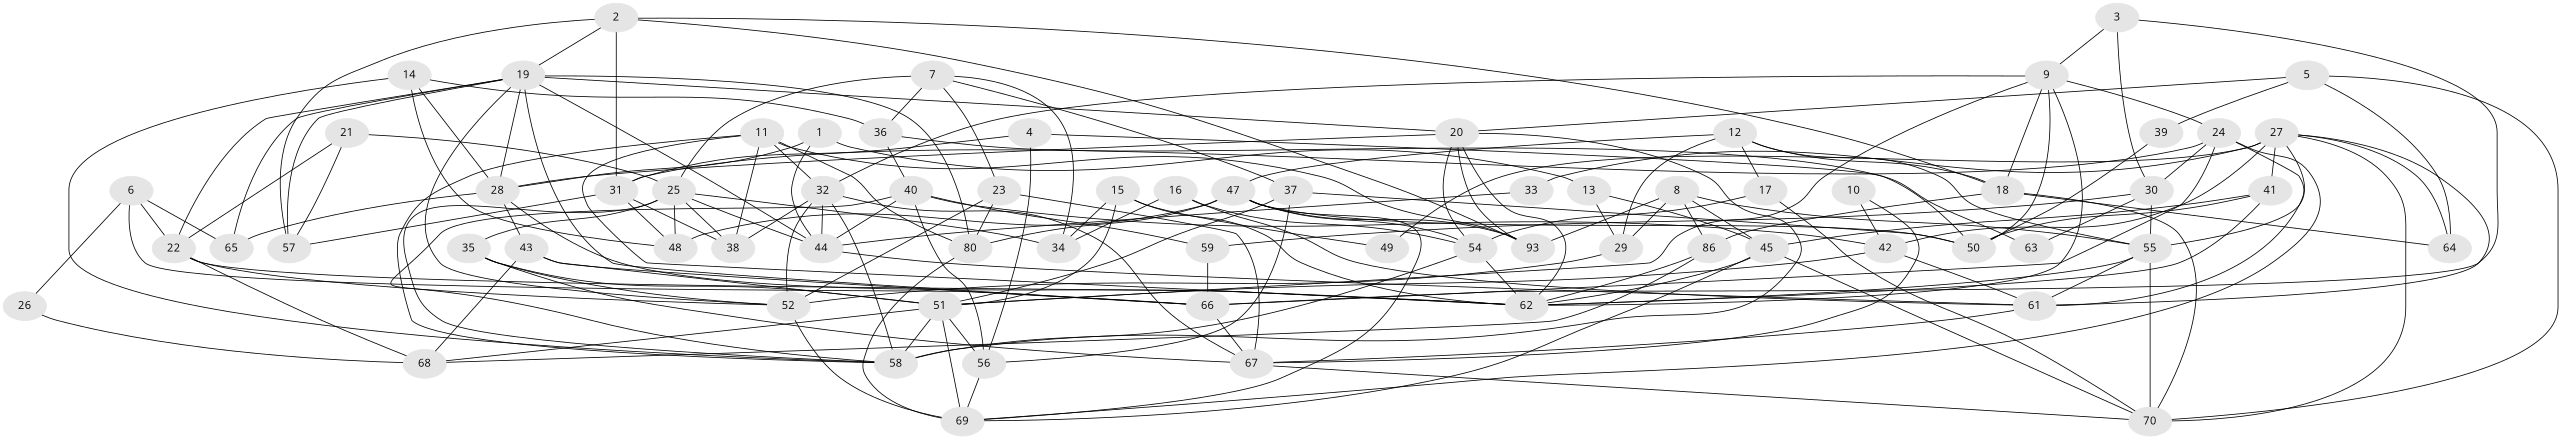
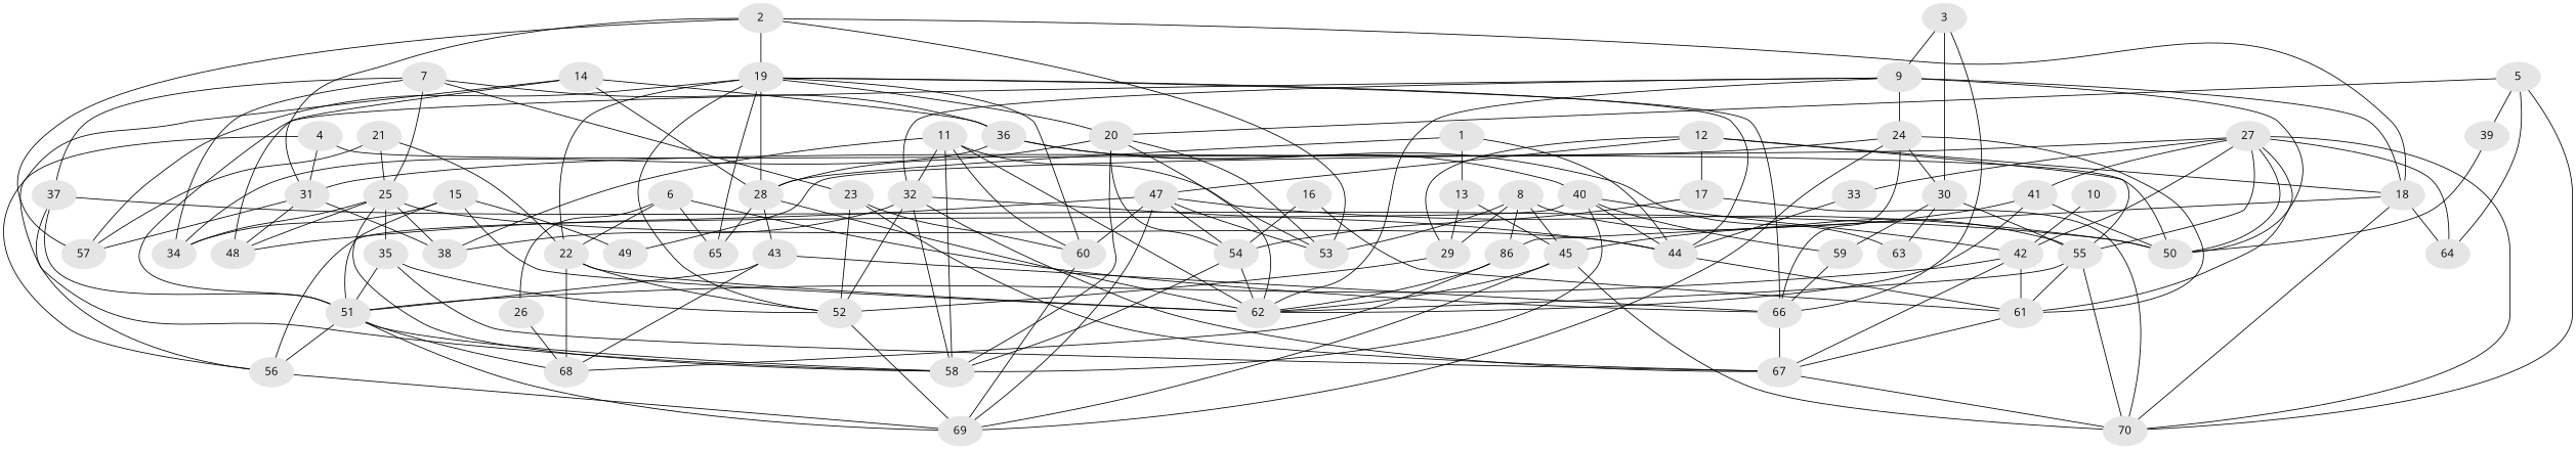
  graph {
    fontname="Open Sans"
    node [color=gray90 fontname="Open Sans" style=filled]
    edge [fontname="Open Sans" weight=1.0]
    1
    13
    28
    44
    29
    45
    65
    62
    43
    61
    2
    18
    19
    31
-   53 [label=93]
+   53
    57
    64
    70
    n19 [label=86]
    66
    20
    22
-   60 [label=80]
+   60
    52
    38
    48
    3
    9
    30
    50
    24
    32
    51
    55
    59
    63
    67
    4
    56
    69
    5
    39
    58
    54
    6
    26
    68
    7
    23
    25
    34
    36
    37
    35
    40
    8
    10
    42
    11
    12
    17
    47
    14
    15
    49
    16
    21
    27
    33
    41
    1 -- 13
    1 -- 28
    1 -- 44
    13 -- 29
    13 -- 45
    28 -- 65
    28 -- 62
    28 -- 43
    44 -- 61
    29 -- 52
    45 -- 62
    45 -- 70
    45 -- 69
    43 -- 66
    43 -- 51
    43 -- 68
    61 -- 67
    2 -- 18
    2 -- 19
    2 -- 31
    2 -- 53
    2 -- 57
    18 -- 64
    18 -- 70
    18 -- n19
    19 -- 28
    19 -- 44
    19 -- 65
    19 -- 57
    19 -- 66
    19 -- 20
    19 -- 22
    19 -- 60
    19 -- 52
    31 -- 57
    31 -- 38
    31 -- 48
    n19 -- 62
    n19 -- 68
    66 -- 67
    20 -- 28
    20 -- 62
    20 -- 53
    20 -- 58
    20 -- 54
    22 -- 62
    22 -- 52
    22 -- 68
    60 -- 69
    52 -- 69 [weight=2.0]
    3 -- 66
    3 -- 9
    3 -- 30
    9 -- 62
    9 -- 18
    9 -- 50
    9 -- 24
    9 -- 32
    9 -- 51
    30 -- 55
    30 -- 59
    30 -- 63
    24 -- 61
    24 -- 31
    24 -- 66
    24 -- 30
    24 -- 69
    32 -- 44
    32 -- 52
    32 -- 38
    32 -- 67
    32 -- 58
    51 -- 56
    51 -- 69
    51 -- 58
    51 -- 68
    55 -- 62
    55 -- 61
    55 -- 70
    59 -- 66
    67 -- 70
    4 -- 31
    4 -- 50
    4 -- 56
    56 -- 69
    5 -- 64
    5 -- 70
    5 -- 20
    5 -- 39
    39 -- 50
    54 -- 62 [weight=2.0]
    54 -- 58
    6 -- 65
    6 -- 66
    6 -- 22
    6 -- 26
    26 -- 68
    7 -- 23
    7 -- 25 [weight=2.0]
    7 -- 34
    7 -- 36
    7 -- 37
    23 -- 60
    23 -- 52
    23 -- 67
    25 -- 44
    25 -- 38
    25 -- 48
    25 -- 58
    25 -- 34
    25 -- 35
    36 -- 63
    36 -- 40
    37 -- 50 [weight=2.0]
    37 -- 51
    37 -- 56
    35 -- 52
    35 -- 51
    35 -- 67
    40 -- 44
    40 -- 59
    40 -- 56
    40 -- 58
    40 -- 42
    8 -- 29
    8 -- 45
    8 -- 53
    8 -- n19
    8 -- 55
-   10 -- 67
+   42 -- 67
    10 -- 42
    42 -- 61
    42 -- 51
    11 -- 62
    11 -- 53
    11 -- 60
    11 -- 38
    11 -- 32
    11 -- 58
    12 -- 29
    12 -- 18
    12 -- 55
    12 -- 17
    12 -- 47
    17 -- 70
    17 -- 54
    47 -- 53
    47 -- 60
    47 -- 48
    47 -- 50
    47 -- 69
    47 -- 54 [weight=2.0]
    14 -- 28
    14 -- 48
    14 -- 58
    14 -- 36
    15 -- 62
    15 -- 51
    15 -- 34
    15 -- 49
    16 -- 61
    16 -- 54
-   16 -- 34
+   36 -- 34
    21 -- 57
    21 -- 22
    21 -- 25
    27 -- 61
    27 -- 64
    27 -- 70
+   27 -- 50
    27 -- 55
    27 -- 42
    27 -- 49
    27 -- 33 [weight=2.0]
    27 -- 41
    33 -- 44
    41 -- 45
    41 -- 62
    41 -- 50
  }
